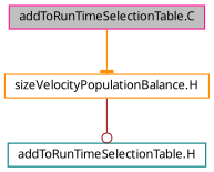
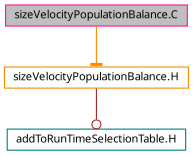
  digraph {
    fontname="Noto Sans"
    node [fontname="Noto Sans" fontsize=10 shape=record]
    edge [fontname="Noto Sans" fontsize=10 labelfontname=Helvetica labelfontsize=10 style=solid]
-   n1 [color=deeppink fillcolor=grey75 fontcolor=black height=0.2 label="addToRunTimeSelectionTable.C" style=filled width=0.4]
+   n1 [color=deeppink fillcolor=grey75 fontcolor=black height=0.2 label="sizeVelocityPopulationBalance.C" style=filled width=0.4]
    n2 [color=darkorange height=0.2 label="sizeVelocityPopulationBalance.H" width=0.4]
    n3 [color=teal height=0.2 label="addToRunTimeSelectionTable.H" width=0.4]
    n1 -> n2 [arrowhead=tee color=darkorange]
    n2 -> n3 [arrowhead=odot color=brown]
  }
